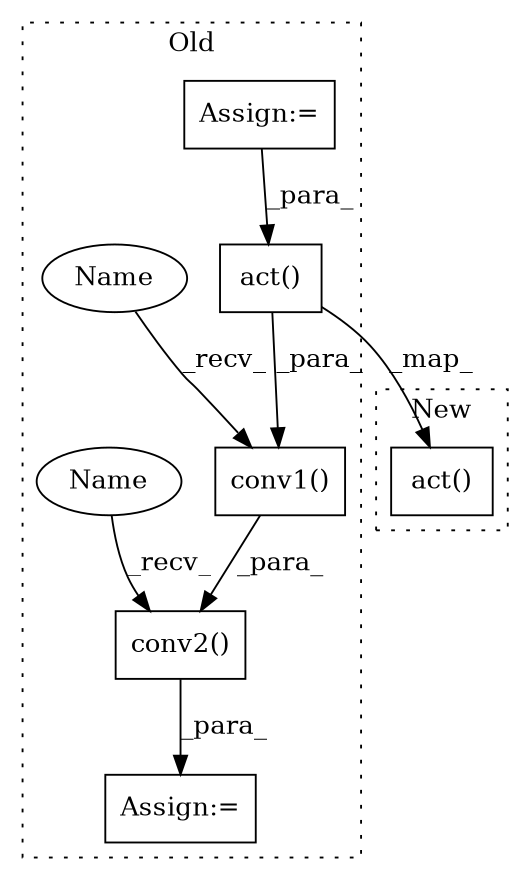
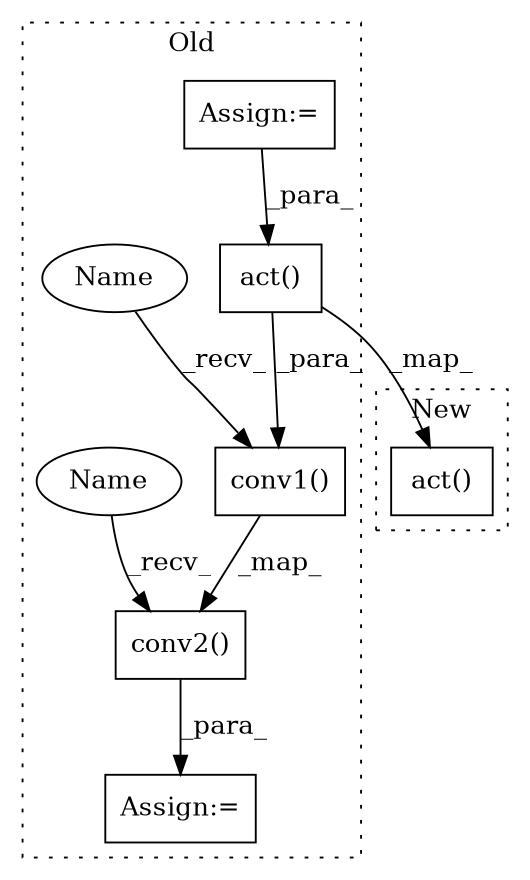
  digraph {
    node [a=75 l="9,1" shape=box]
    n1 [label="act()" s="1813,1834"]
    n2 [a=68 l=3 label="Assign:=" s=2010]
    n3 [a=68 l=3 label="Assign:=" s=1771]
    n4 [l="11,1" label="conv2()" s="2013,2025"]
    n5 [l="11,1" label="conv1()" s="1985,1997"]
    n6 [a=87 l=4 label=Name s=1985 shape=ellipse]
    n7 [a=87 l=4 label=Name s=2013 shape=ellipse]
    n8 [label="act()" s="1348,1369"]
    subgraph cluster_1 {
      label=Old
      style=dotted
      n1
      n2
      n3
      n4
      n5
      n6
      n7
    }
    subgraph cluster_2 {
      label=New
      style=dotted
      n8
    }
    n1 -> n5 [label=_para_]
    n1 -> n8 [label=_map_]
    n3 -> n1 [label=_para_]
    n4 -> n2 [label=_para_]
-   n5 -> n4 [label=_para_]
+   n5 -> n4 [label=_map_]
    n6 -> n5 [label=_recv_]
    n7 -> n4 [label=_recv_]
  }
